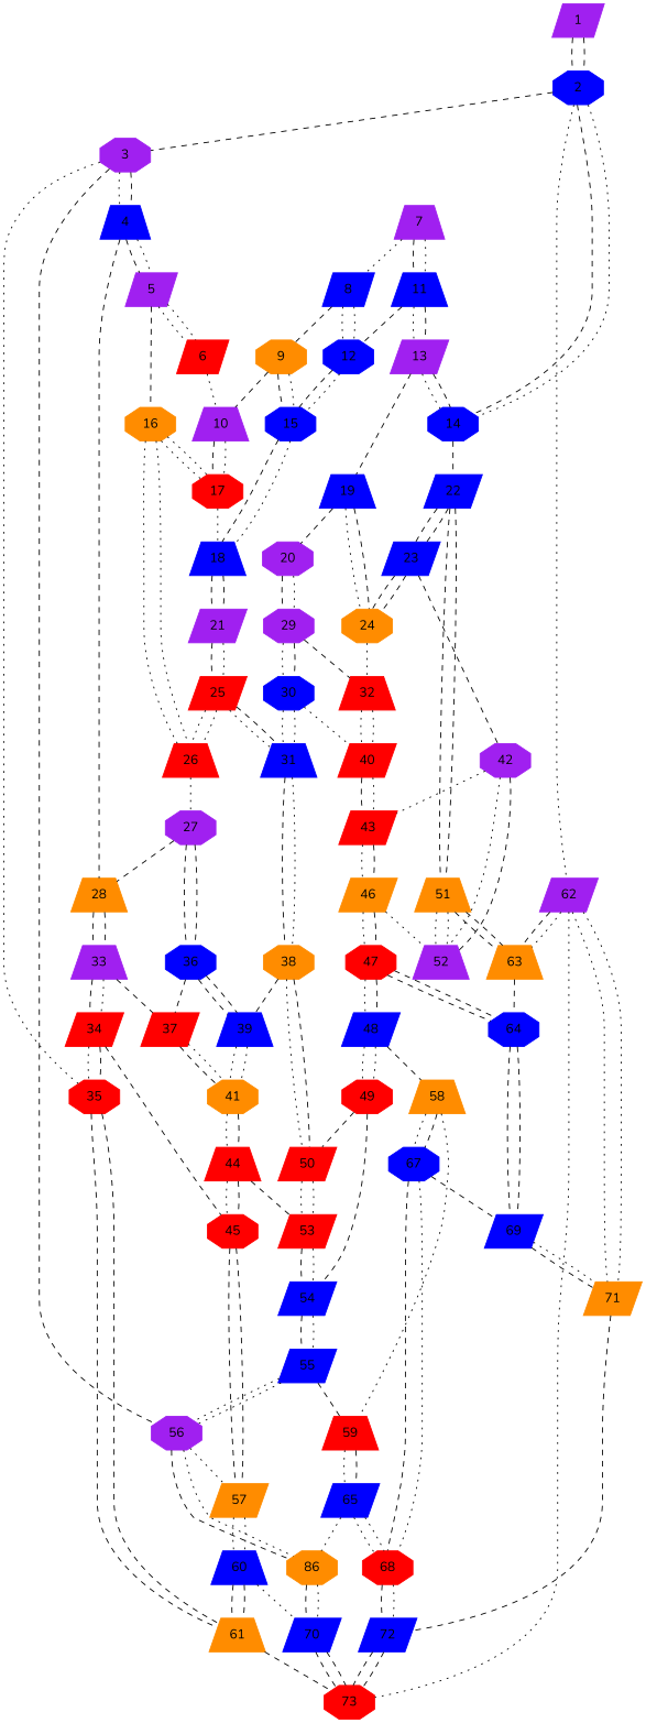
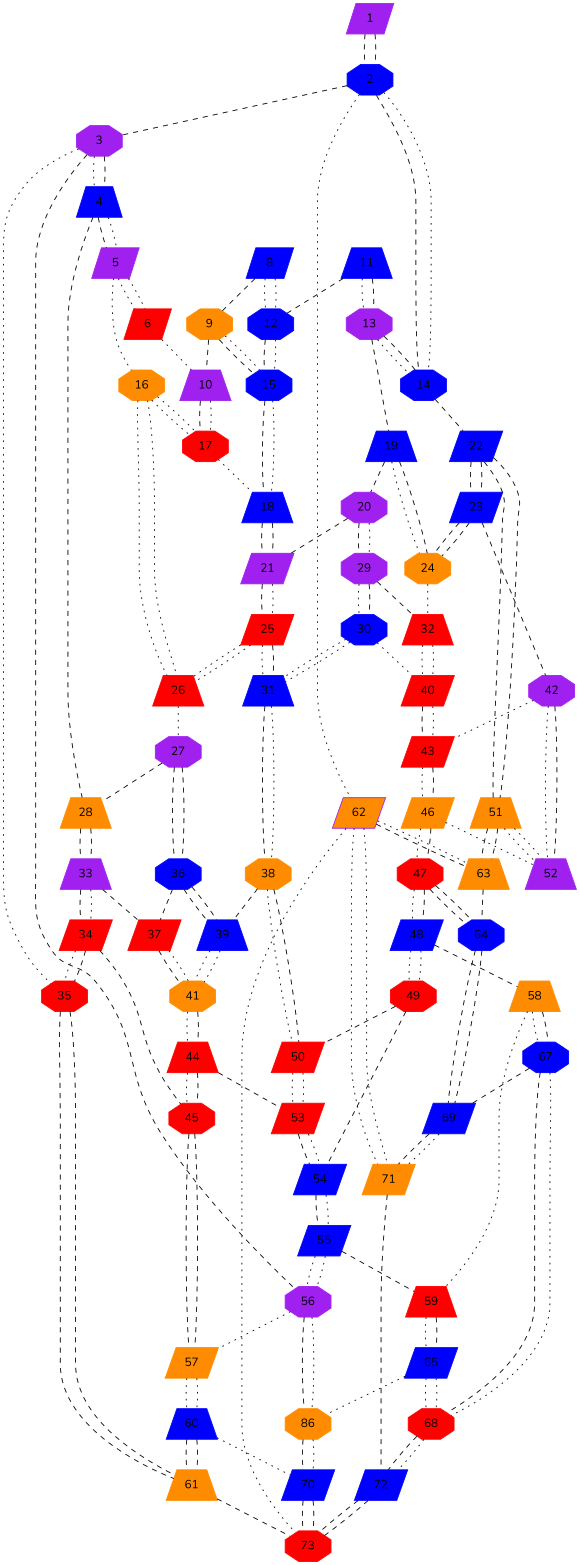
  graph {
    fontname=Nunito
    node [color=blue fontname=Nunito shape=octagon style=filled]
    edge [fontname=Nunito style=dashed]
    1 [color=purple shape=parallelogram]
    2
    3 [color=purple]
    14
-   62 [color=purple shape=parallelogram]
-   7 [color=purple shape=trapezium]
+   62 [color=purple shape=parallelogram fillcolor=darkorange]
    8 [shape=parallelogram]
    11 [shape=trapezium]
    4 [shape=trapezium]
    35 [color=red]
    56 [color=purple]
    22 [shape=parallelogram]
    63 [color=darkorange shape=trapezium]
    73 [color=red]
    71 [color=darkorange shape=parallelogram]
    5 [color=purple shape=parallelogram]
    28 [color=darkorange shape=trapezium]
    61 [color=darkorange shape=trapezium]
    6 [color=red shape=parallelogram]
    16 [color=darkorange]
    33 [color=purple shape=trapezium]
    10 [color=purple shape=trapezium]
    17 [color=red]
    26 [color=red shape=trapezium]
    9 [color=darkorange]
    12
-   13 [color=purple shape=parallelogram]
+   13 [color=purple]
    15
    18 [shape=trapezium]
    19 [shape=trapezium]
    20 [color=purple]
    24 [color=darkorange]
    23 [shape=parallelogram]
    51 [color=darkorange shape=trapezium]
    21 [color=purple shape=parallelogram]
    27 [color=purple]
    25 [color=red shape=parallelogram]
    29 [color=purple]
    32 [color=red shape=trapezium]
    30
    31 [shape=trapezium]
    42 [color=purple]
    52 [color=purple shape=trapezium]
    43 [color=red shape=parallelogram]
    40 [color=red shape=parallelogram]
    38 [color=darkorange]
    36
    37 [color=red shape=parallelogram]
    39 [shape=trapezium]
    34 [color=red shape=parallelogram]
    50 [color=red shape=parallelogram]
    45 [color=red]
    41 [color=darkorange]
    57 [color=darkorange shape=parallelogram]
    44 [color=red shape=trapezium]
    53 [color=red shape=parallelogram]
    46 [color=darkorange shape=parallelogram]
    47 [color=red]
    54 [shape=parallelogram]
    60 [shape=trapezium]
    48 [shape=parallelogram]
    64
    49 [color=red]
    58 [color=darkorange shape=trapezium]
    69 [shape=parallelogram]
    59 [color=red shape=trapezium]
    67
    55 [shape=parallelogram]
    n69 [color=darkorange label=86]
    65 [shape=parallelogram]
    70 [shape=parallelogram]
    68 [color=red]
    72 [shape=parallelogram]
    1 -- 2
    1 -- 2
    2 -- 3
    2 -- 14
    2 -- 14 [style=dotted]
    2 -- 62 [style=dotted]
    3 -- 4 [style=dotted]
    3 -- 4
    3 -- 35 [style=dotted]
    3 -- 56
    14 -- 22
    62 -- 63
    62 -- 63 [style=dotted]
    62 -- 73 [style=dotted]
    62 -- 71 [style=dotted]
    62 -- 71 [style=dotted]
-   7 -- 8 [style=dotted]
-   7 -- 11
-   7 -- 11 [style=dotted]
    8 -- 9
    8 -- 12 [style=dotted]
    8 -- 12 [style=dotted]
    11 -- 12
    11 -- 13 [style=dotted]
    11 -- 13
    4 -- 5
    4 -- 5 [style=dotted]
    4 -- 28
    35 -- 61
    35 -- 61
    56 -- 57 [style=dotted]
    56 -- n69
    56 -- n69 [style=dotted]
    22 -- 23
    22 -- 23
    22 -- 51
    22 -- 51
    63 -- 64
    71 -- 72
    5 -- 6 [style=dotted]
    5 -- 6 [style=dotted]
-   5 -- 16
+   5 -- 16 [style=dotted]
    28 -- 33
    28 -- 33
    61 -- 73
    6 -- 10 [style=dotted]
    16 -- 17 [style=dotted]
    16 -- 17 [style=dotted]
    16 -- 26 [style=dotted]
    16 -- 26 [style=dotted]
    33 -- 37
    33 -- 34
    33 -- 34 [style=dotted]
    10 -- 17
    10 -- 17 [style=dotted]
    17 -- 18 [style=dotted]
    26 -- 27 [style=dotted]
    9 -- 10
    9 -- 15
    9 -- 15 [style=dotted]
    12 -- 15
    12 -- 15 [style=dotted]
    13 -- 14 [style=dotted]
    13 -- 14
    13 -- 19
    15 -- 18
    15 -- 18 [style=dotted]
    18 -- 21
    18 -- 21
    19 -- 20
    19 -- 24 [style=dotted]
    19 -- 24
+   20 -- 21
    20 -- 29
    20 -- 29 [style=dotted]
    24 -- 32 [style=dotted]
    23 -- 24
    23 -- 24
    23 -- 42
    51 -- 63
    51 -- 63
    51 -- 52 [style=dotted]
    51 -- 52 [style=dotted]
    21 -- 25
    21 -- 25 [style=dotted]
    27 -- 28
    27 -- 36
    27 -- 36
    25 -- 26 [style=dotted]
    25 -- 26 [style=dotted]
    25 -- 31 [style=dotted]
    25 -- 31
    29 -- 32
    29 -- 30 [style=dotted]
    29 -- 30
    32 -- 40 [style=dotted]
    32 -- 40 [style=dotted]
    30 -- 31 [style=dotted]
    30 -- 31 [style=dotted]
    30 -- 40 [style=dotted]
    31 -- 38
    31 -- 38 [style=dotted]
    42 -- 52 [style=dotted]
    42 -- 52
    42 -- 43 [style=dotted]
    43 -- 46 [style=dotted]
    43 -- 46
    40 -- 43
    40 -- 43 [style=dotted]
    38 -- 39
    38 -- 50 [style=dotted]
    38 -- 50
    36 -- 37
    36 -- 39
    36 -- 39
    37 -- 41
    37 -- 41 [style=dotted]
    39 -- 41 [style=dotted]
    39 -- 41 [style=dotted]
    34 -- 35 [style=dotted]
    34 -- 35
    34 -- 45
    50 -- 53 [style=dotted]
    50 -- 53 [style=dotted]
    45 -- 57
    45 -- 57
    41 -- 44 [style=dotted]
    41 -- 44
    57 -- 60 [style=dotted]
    57 -- 60 [style=dotted]
    44 -- 45 [style=dotted]
    44 -- 45
    44 -- 53
    53 -- 54
    53 -- 54 [style=dotted]
    46 -- 52 [style=dotted]
    46 -- 47 [style=dotted]
    46 -- 47
    47 -- 48 [style=dotted]
    47 -- 48
    47 -- 64
    47 -- 64
    54 -- 55
    54 -- 55 [style=dotted]
    60 -- 61
    60 -- 61
    60 -- 70 [style=dotted]
    48 -- 49 [style=dotted]
    48 -- 49 [style=dotted]
    48 -- 58
    64 -- 69
    64 -- 69
    49 -- 50
    49 -- 54
    58 -- 59 [style=dotted]
    58 -- 67 [style=dotted]
    58 -- 67
    69 -- 71
    69 -- 71 [style=dotted]
    59 -- 65 [style=dotted]
    59 -- 65
    67 -- 69
    67 -- 68
    67 -- 68 [style=dotted]
    55 -- 56 [style=dotted]
    55 -- 56 [style=dotted]
    55 -- 59
    n69 -- 70
    n69 -- 70 [style=dotted]
    65 -- n69 [style=dotted]
    65 -- 68 [style=dotted]
    65 -- 68 [style=dotted]
    70 -- 73
    70 -- 73
    68 -- 72
    68 -- 72 [style=dotted]
    72 -- 73
    72 -- 73
  }
